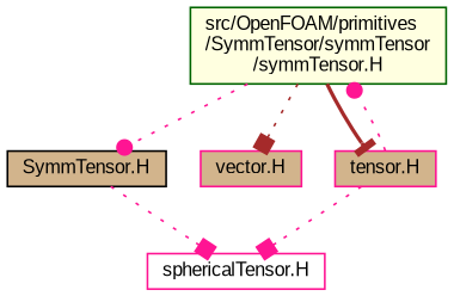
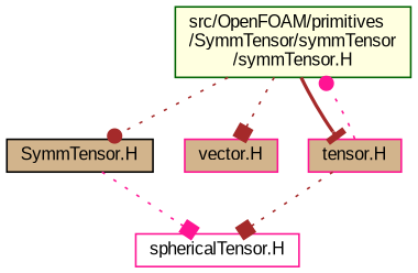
  digraph {
    fontname="Liberation Sans"
    node [color=deeppink fillcolor=tan fontname="Liberation Sans" fontsize=10 shape=box style=filled]
    edge [arrowhead=box color=deeppink fontname="Liberation Sans" fontsize=10 labelfontname=Helvetica labelfontsize=10 style=dotted]
    n1 [color=darkgreen fillcolor=lightyellow fontcolor=black height=0.2 label="src/OpenFOAM/primitives\l/SymmTensor/symmTensor\l/symmTensor.H" width=0.4]
    n2 [color=black height=0.2 label="SymmTensor.H" width=0.4]
    n3 [height=0.2 label="vector.H" width=0.4]
    n4 [height=0.2 label="tensor.H" width=0.4]
    n5 [fillcolor=white height=0.2 label="sphericalTensor.H" width=0.4]
-   n1 -> n2 [arrowhead=dot]
+   n1 -> n2 [arrowhead=dot color=brown]
    n1 -> n3 [color=brown]
    n1 -> n4 [arrowhead=tee color=brown style=bold]
    n2 -> n5
    n4 -> n1 [arrowhead=dot]
-   n4 -> n5
+   n4 -> n5 [color=brown]
  }
